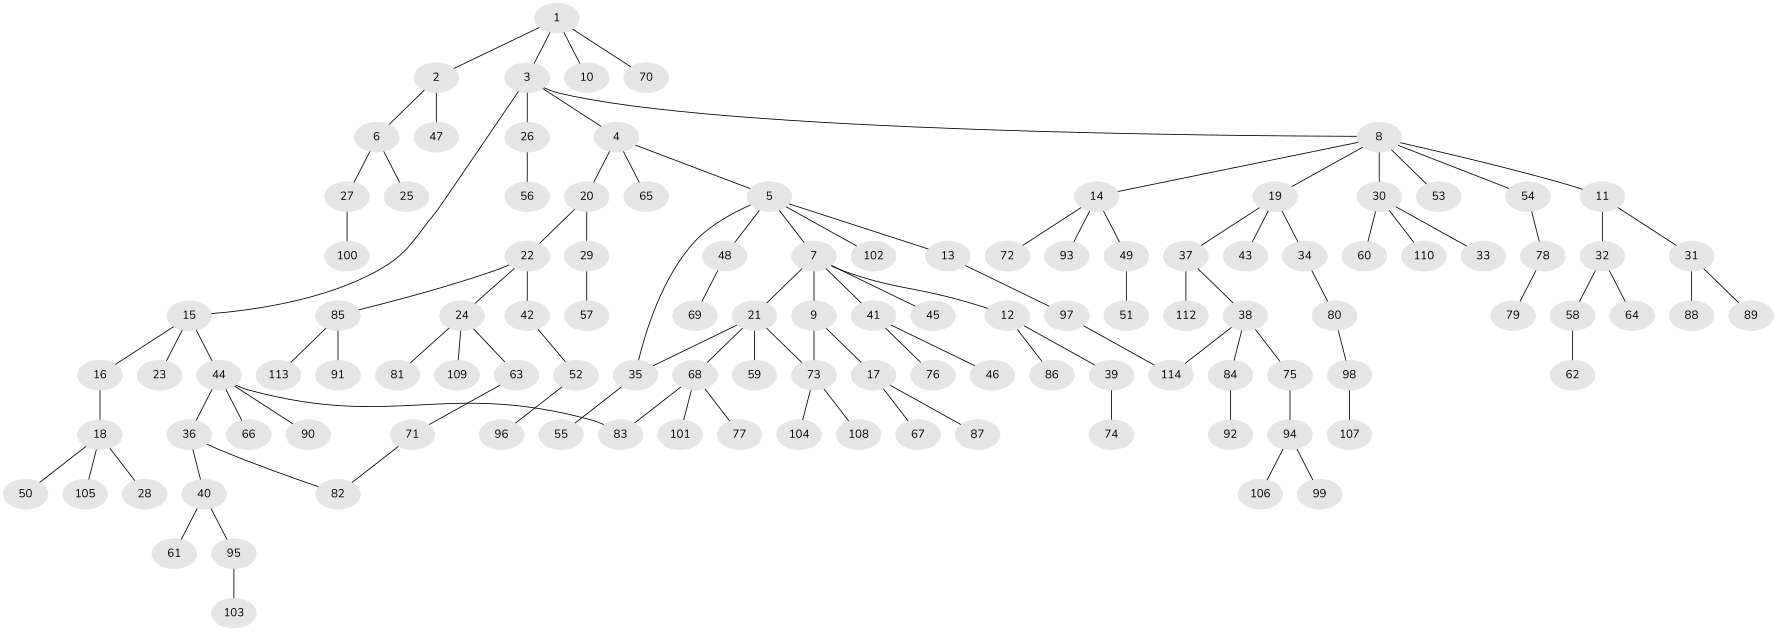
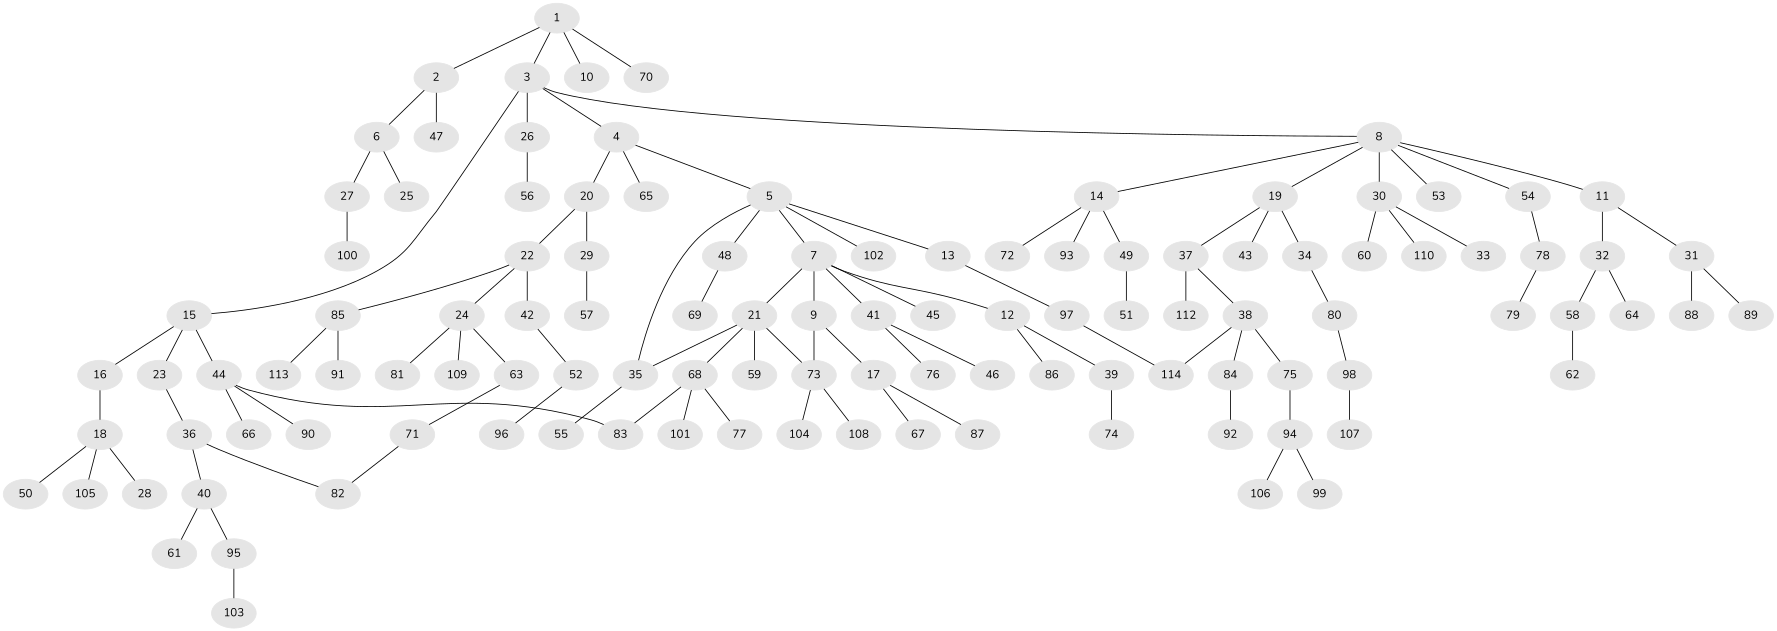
  graph {
    fontname=Nunito
    node [color=gray90 fontname=Nunito style=filled]
    edge [fontname=Nunito]
    1
    2
    3
    10
    70
    6
    47
    4
    8
    15
    26
    25
    27
    5
    20
    65
    11
    14
    19
    30
    53
    54
    16
    23
    44
    56
    7
    13
    35
    48
    102
    22
    29
    9
    12
    21
    41
    45
    97
    55
    69
    100
    17
    73
    39
    86
    59
    68
    46
    76
    31
    32
    49
    72
    93
    34
    37
    43
    33
    60
    110
    78
    67
    87
    104
    108
    88
    89
    58
    64
    74
    n72 [label=114]
    51
    18
    36
    66
    83
    90
    28
    50
    105
    80
    38
    112
    24
    42
    85
    57
    77
    101
    63
    81
    109
    52
    91
    113
    40
    82
    71
    62
    98
    61
    95
    75
    84
    94
    92
    103
    96
    79
    99
    106
    107
    1 -- 2
    1 -- 3
    1 -- 10
    1 -- 70
    2 -- 6
    2 -- 47
    3 -- 4
    3 -- 8
    3 -- 15
    3 -- 26
    6 -- 25
    6 -- 27
    4 -- 5
    4 -- 20
    4 -- 65
    8 -- 11
    8 -- 14
    8 -- 19
    8 -- 30
    8 -- 53
    8 -- 54
    15 -- 16
    15 -- 23
    15 -- 44
    26 -- 56
    27 -- 100
    5 -- 7
    5 -- 13
    5 -- 35
    5 -- 48
    5 -- 102
    20 -- 22
    20 -- 29
    11 -- 31
    11 -- 32
    14 -- 49
    14 -- 72
    14 -- 93
    19 -- 34
    19 -- 37
    19 -- 43
    30 -- 33
    30 -- 60
    30 -- 110
    54 -- 78
    16 -- 18
-   44 -- 36
+   23 -- 36
    44 -- 66
    44 -- 83
    44 -- 90
    7 -- 9
    7 -- 12
    7 -- 21
    7 -- 41
    7 -- 45
    13 -- 97
    35 -- 55
    48 -- 69
    22 -- 24
    22 -- 42
    22 -- 85
    29 -- 57
    9 -- 17
    9 -- 73
    12 -- 39
    12 -- 86
    21 -- 35
    21 -- 73
    21 -- 59
    21 -- 68
    41 -- 46
    41 -- 76
    97 -- n72
    17 -- 67
    17 -- 87
    73 -- 104
    73 -- 108
    39 -- 74
    68 -- 83
    68 -- 77
    68 -- 101
    31 -- 88
    31 -- 89
    32 -- 58
    32 -- 64
    49 -- 51
    34 -- 80
    37 -- 38
    37 -- 112
    78 -- 79
    58 -- 62
    18 -- 28
    18 -- 50
    18 -- 105
    36 -- 40
    36 -- 82
    80 -- 98
    38 -- n72
    38 -- 75
    38 -- 84
    24 -- 63
    24 -- 81
    24 -- 109
    42 -- 52
    85 -- 91
    85 -- 113
    63 -- 71
    52 -- 96
    40 -- 61
    40 -- 95
    71 -- 82
    98 -- 107
    95 -- 103
    75 -- 94
    84 -- 92
    94 -- 99
    94 -- 106
  }
